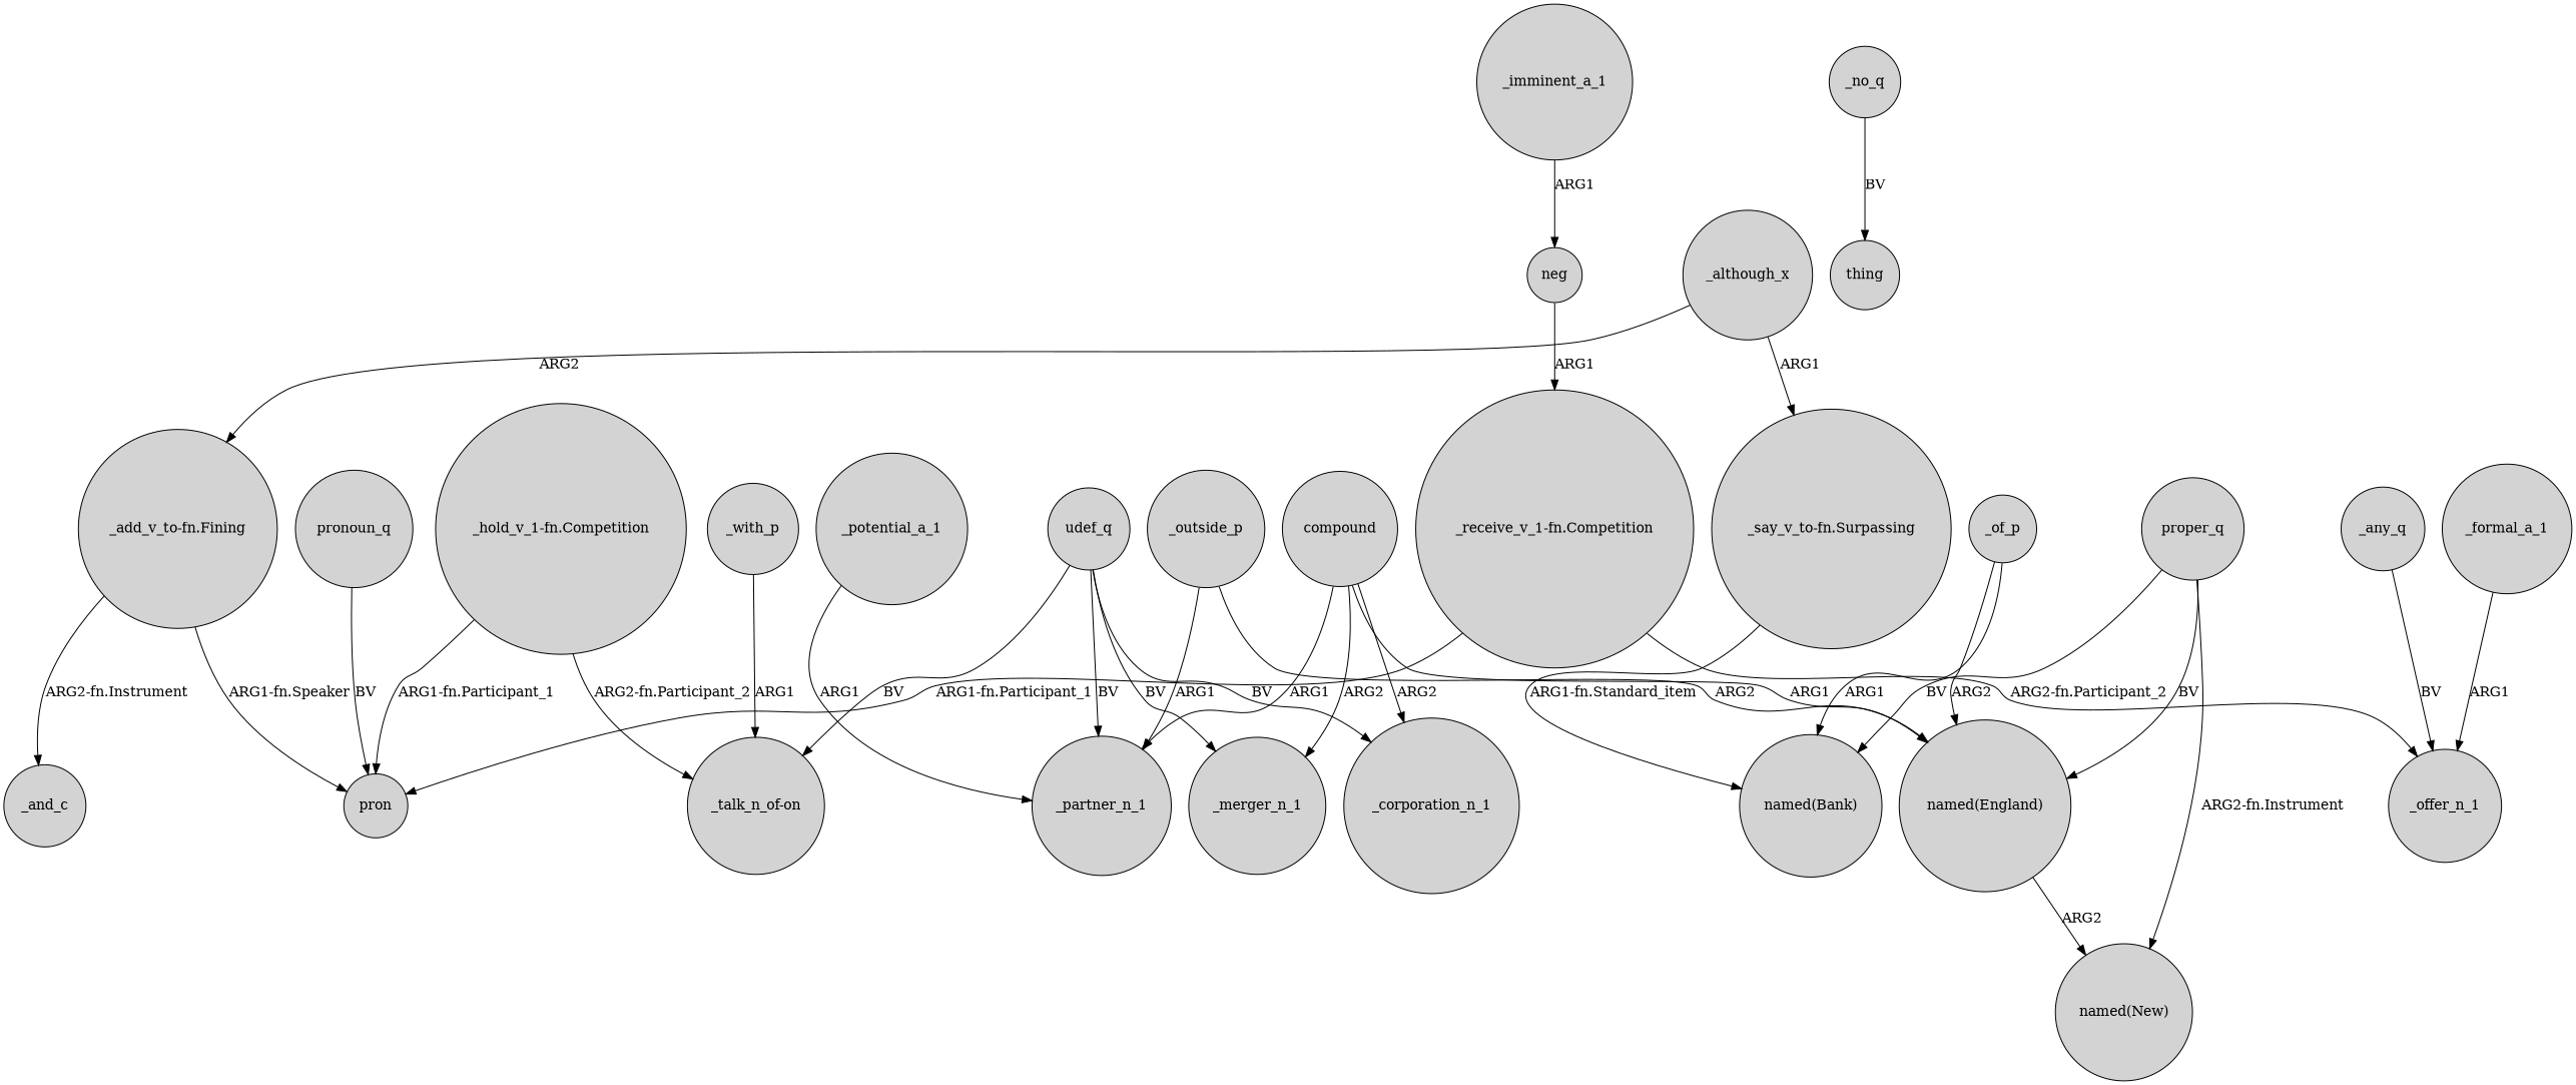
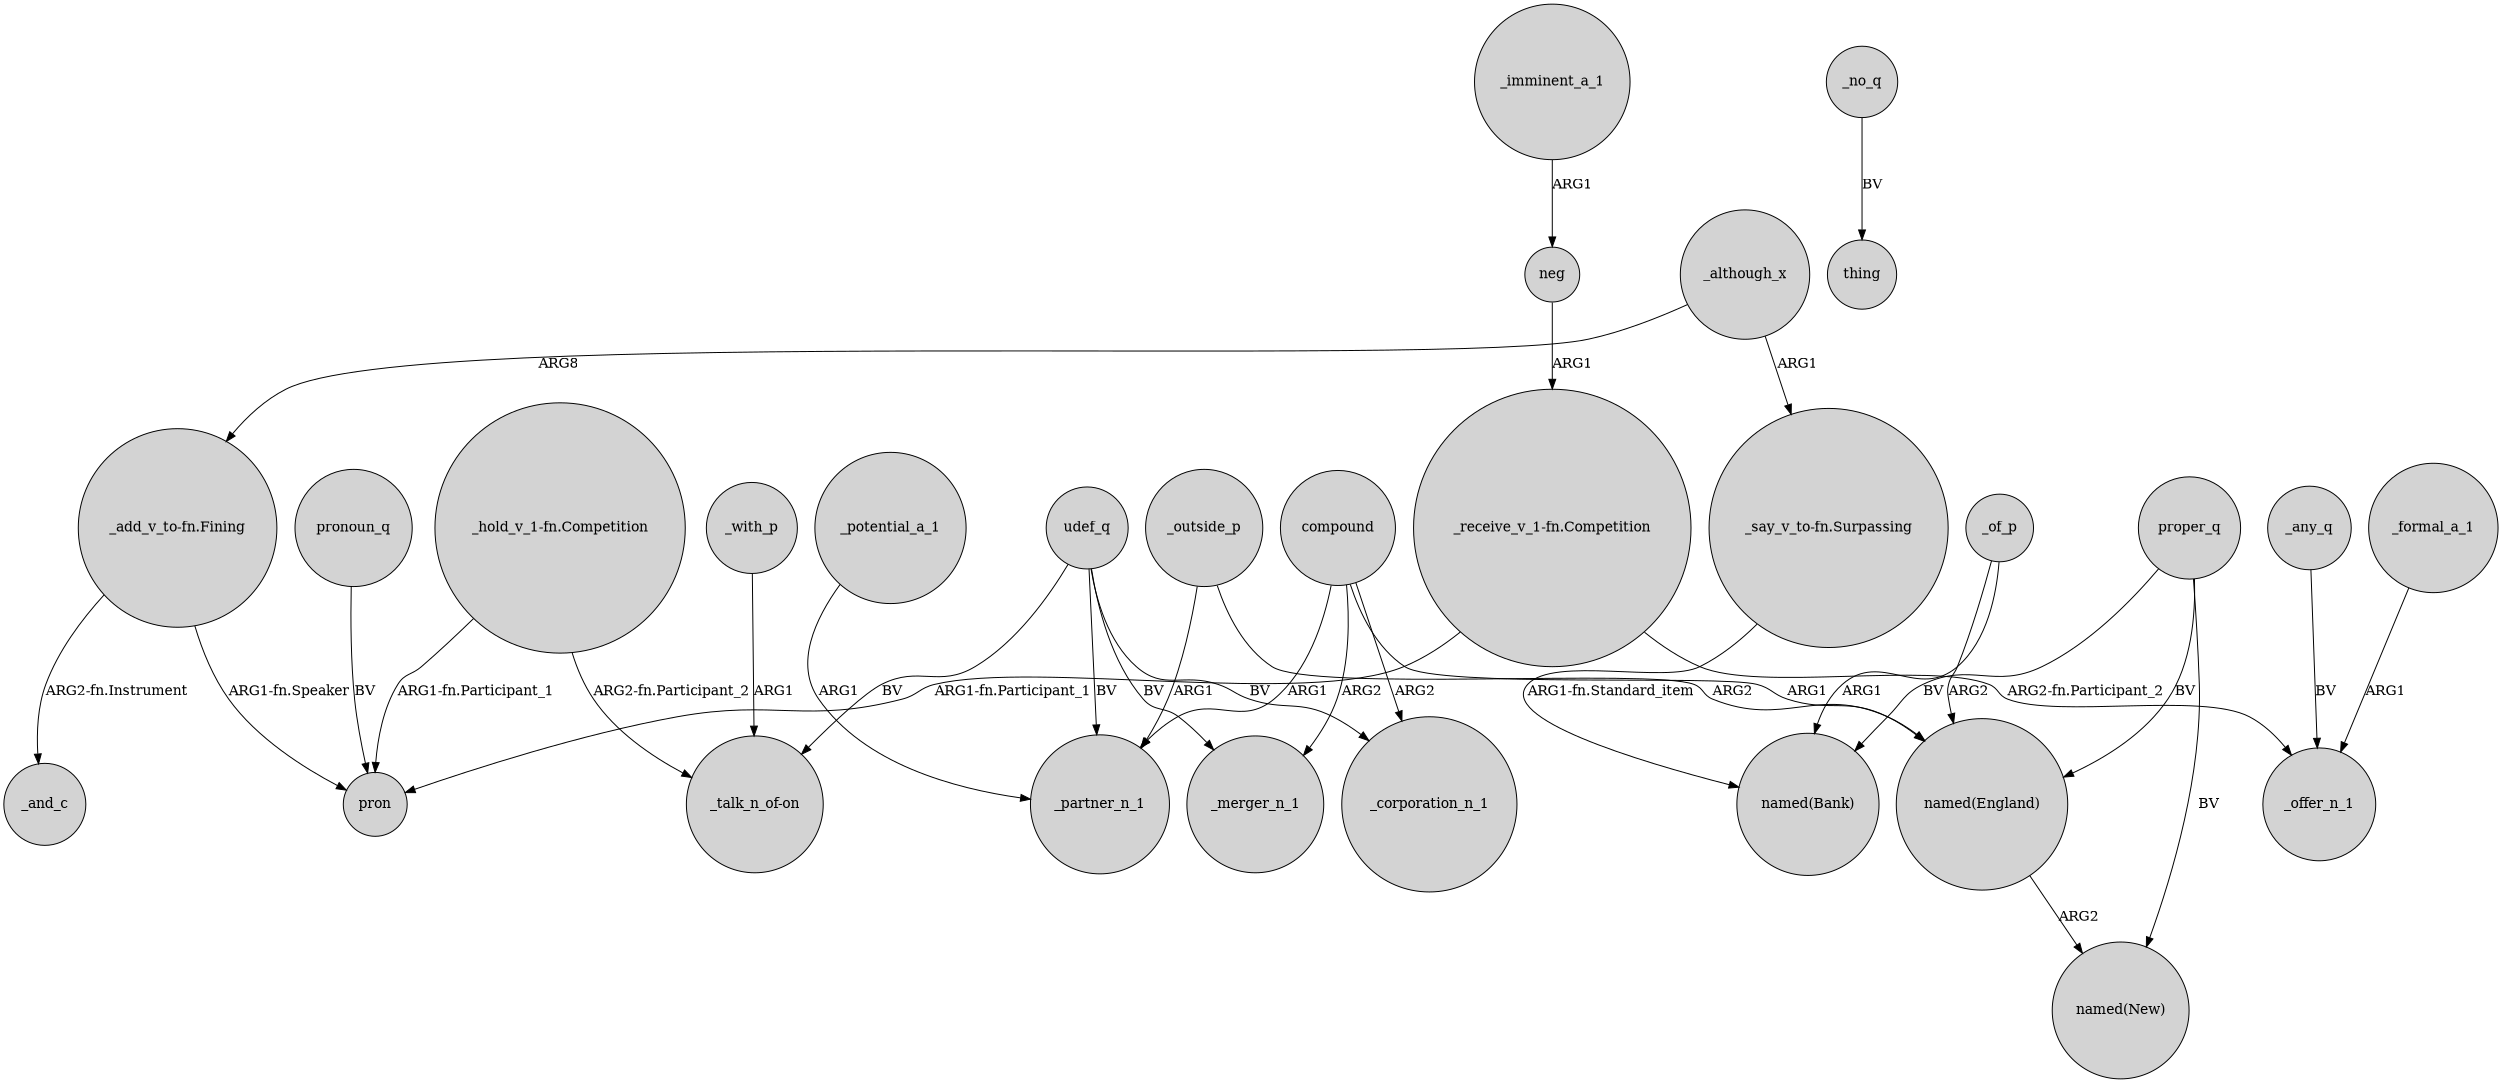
  digraph {
    node [shape=circle style=filled]
    "_add_v_to-fn.Fining"
    _and_c
    pron
    _of_p
    "named(Bank)"
    "named(England)"
    "named(New)"
    udef_q
    "_talk_n_of-on"
    _partner_n_1
    _corporation_n_1
    _merger_n_1
    proper_q
    _although_x
    "_say_v_to-fn.Surpassing"
    "_hold_v_1-fn.Competition"
    _with_p
    compound
    "_receive_v_1-fn.Competition"
    _offer_n_1
    _any_q
    neg
    _no_q
    thing
    pronoun_q
    _potential_a_1
    _outside_p
    _formal_a_1
    _imminent_a_1
    "_add_v_to-fn.Fining" -> _and_c [label="ARG2-fn.Instrument"]
    "_add_v_to-fn.Fining" -> pron [label="ARG1-fn.Speaker"]
    _of_p -> "named(Bank)" [label=ARG1]
    _of_p -> "named(England)" [label=ARG2]
    "named(England)" -> "named(New)" [label=ARG2]
    udef_q -> "_talk_n_of-on" [label=BV]
    udef_q -> _partner_n_1 [label=BV]
    udef_q -> _corporation_n_1 [label=BV]
    udef_q -> _merger_n_1 [label=BV]
    proper_q -> "named(Bank)" [label=BV]
    proper_q -> "named(England)" [label=BV]
-   proper_q -> "named(New)" [label="ARG2-fn.Instrument"]
-   _although_x -> "_add_v_to-fn.Fining" [label=ARG2]
+   proper_q -> "named(New)" [label=BV]
+   _although_x -> "_add_v_to-fn.Fining" [label=ARG8]
    _although_x -> "_say_v_to-fn.Surpassing" [label=ARG1]
    "_say_v_to-fn.Surpassing" -> "named(Bank)" [label="ARG1-fn.Standard_item"]
    "_hold_v_1-fn.Competition" -> pron [label="ARG1-fn.Participant_1"]
    "_hold_v_1-fn.Competition" -> "_talk_n_of-on" [label="ARG2-fn.Participant_2"]
    _with_p -> "_talk_n_of-on" [label=ARG1]
    compound -> "named(England)" [label=ARG1]
    compound -> _partner_n_1 [label=ARG1]
    compound -> _corporation_n_1 [label=ARG2]
    compound -> _merger_n_1 [label=ARG2]
    "_receive_v_1-fn.Competition" -> pron [label="ARG1-fn.Participant_1"]
    "_receive_v_1-fn.Competition" -> _offer_n_1 [label="ARG2-fn.Participant_2"]
    _any_q -> _offer_n_1 [label=BV]
    neg -> "_receive_v_1-fn.Competition" [label=ARG1]
    _no_q -> thing [label=BV]
    pronoun_q -> pron [label=BV]
    _potential_a_1 -> _partner_n_1 [label=ARG1]
    _outside_p -> "named(England)" [label=ARG2]
    _outside_p -> _partner_n_1 [label=ARG1]
    _formal_a_1 -> _offer_n_1 [label=ARG1]
    _imminent_a_1 -> neg [label=ARG1]
  }
